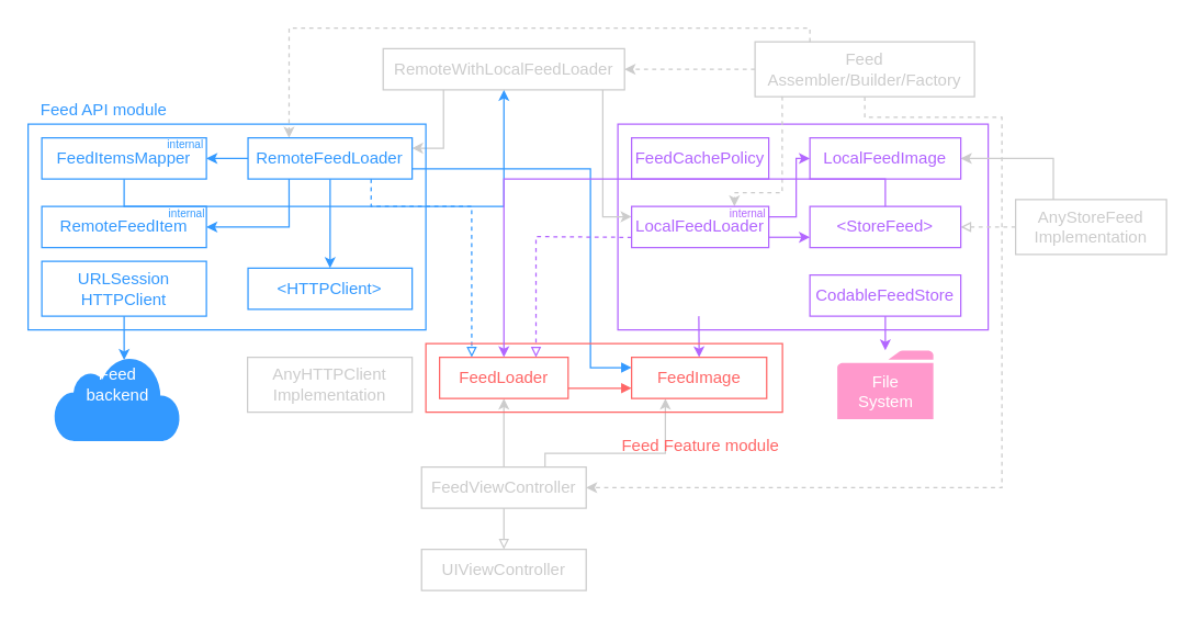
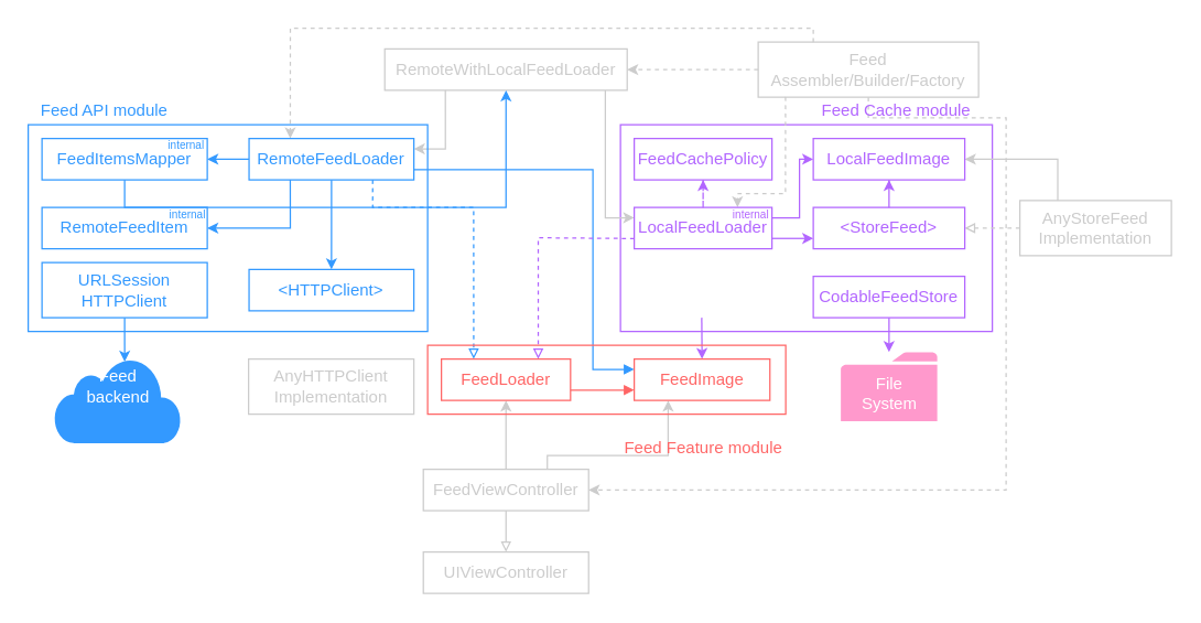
  <mxCell id="0" />
  <mxCell id="1" parent="0" />
  <mxCell id="2" value="" style="rounded=0;whiteSpace=wrap;html=1;rotation=0;fillColor=none;strokeColor=#B266FF;strokeWidth=1;" parent="1" vertex="1"><mxGeometry x="450" y="90" width="270" height="150" as="geometry" /></mxCell>
  <mxCell id="3" value="" style="edgeStyle=orthogonalEdgeStyle;rounded=0;orthogonalLoop=1;jettySize=auto;html=1;endArrow=block;endFill=0;rotation=0;strokeColor=#CCCCCC;endSize=5;" parent="1" source="4" target="5" edge="1"><mxGeometry relative="1" as="geometry" /></mxCell>
  <mxCell id="4" value="FeedViewController" style="rounded=0;whiteSpace=wrap;html=1;rotation=0;fillColor=none;strokeColor=#CCCCCC;fontColor=#CCCCCC;" parent="1" vertex="1"><mxGeometry x="306.88" y="340" width="120" height="30" as="geometry" /></mxCell>
  <mxCell id="5" value="UIViewController" style="rounded=0;whiteSpace=wrap;html=1;rotation=0;fontColor=#CCCCCC;fillColor=none;strokeColor=#CCCCCC;" parent="1" vertex="1"><mxGeometry x="306.88" y="400" width="120" height="30" as="geometry" /></mxCell>
  <mxCell id="6" style="edgeStyle=orthogonalEdgeStyle;rounded=0;orthogonalLoop=1;jettySize=auto;html=1;endArrow=classic;endFill=1;entryX=0;entryY=0.25;entryDx=0;entryDy=0;rotation=0;strokeColor=#CCCCCC;endSize=5;" parent="1" source="7" target="54" edge="1"><mxGeometry relative="1" as="geometry"><Array as="points"><mxPoint x="439" y="158" /><mxPoint x="460" y="158" /></Array></mxGeometry></mxCell>
  <mxCell id="7" value="RemoteWithLocalFeedLoader" style="rounded=0;whiteSpace=wrap;html=1;rotation=0;fillColor=none;strokeColor=#CCCCCC;fontColor=#CCCCCC;" parent="1" vertex="1"><mxGeometry x="278.87" y="35" width="176" height="30" as="geometry" /></mxCell>
  <mxCell id="8" style="edgeStyle=orthogonalEdgeStyle;orthogonalLoop=1;jettySize=auto;html=1;endArrow=classic;endFill=1;exitX=0.25;exitY=1;exitDx=0;exitDy=0;rotation=0;strokeColor=#CCCCCC;rounded=0;endSize=5;entryX=1;entryY=0.25;entryDx=0;entryDy=0;" parent="1" source="7" target="37" edge="1"><mxGeometry relative="1" as="geometry"><mxPoint x="350" y="108" as="targetPoint" /><Array as="points"><mxPoint x="323" y="108" /></Array></mxGeometry></mxCell>
  <mxCell id="9" style="edgeStyle=orthogonalEdgeStyle;rounded=0;orthogonalLoop=1;jettySize=auto;html=1;endArrow=block;endFill=0;dashed=1;jumpStyle=none;strokeWidth=1;rotation=0;exitX=0.75;exitY=1;exitDx=0;exitDy=0;strokeColor=#3399FF;entryX=0.25;entryY=0;entryDx=0;entryDy=0;endSize=5;" parent="1" source="37" target="26" edge="1"><mxGeometry relative="1" as="geometry"><mxPoint x="320" y="185" as="sourcePoint" /><Array as="points"><mxPoint x="270" y="150" /><mxPoint x="343" y="150" /></Array></mxGeometry></mxCell>
  <mxCell id="10" style="edgeStyle=orthogonalEdgeStyle;rounded=0;orthogonalLoop=1;jettySize=auto;html=1;exitX=1;exitY=0.75;exitDx=0;exitDy=0;entryX=0;entryY=0.25;entryDx=0;entryDy=0;startArrow=none;startFill=0;endArrow=block;endFill=1;rotation=0;strokeColor=#3399FF;endSize=5;" parent="1" source="37" target="27" edge="1"><mxGeometry relative="1" as="geometry"><Array as="points"><mxPoint x="430" y="122" /><mxPoint x="430" y="268" /></Array></mxGeometry></mxCell>
  <mxCell id="11" value="&lt;font color=&quot;#cccccc&quot;&gt;AnyHTTPClient&lt;br&gt;Implementation&lt;/font&gt;" style="rounded=0;whiteSpace=wrap;html=1;gradientColor=#ffffff;rotation=0;fillColor=none;strokeColor=#CCCCCC;" parent="1" vertex="1"><mxGeometry x="180" y="260" width="120" height="40" as="geometry" /></mxCell>
  <mxCell id="12" value="" style="edgeStyle=orthogonalEdgeStyle;rounded=0;orthogonalLoop=1;jettySize=auto;html=1;endArrow=classic;endFill=1;entryX=0.5;entryY=1;entryDx=0;entryDy=0;exitX=0.5;exitY=0;exitDx=0;exitDy=0;rotation=0;strokeColor=#CCCCCC;endSize=5;" parent="1" source="4" target="26" edge="1"><mxGeometry relative="1" as="geometry" /></mxCell>
  <mxCell id="13" style="edgeStyle=orthogonalEdgeStyle;rounded=0;orthogonalLoop=1;jettySize=auto;html=1;exitX=0.75;exitY=0;exitDx=0;exitDy=0;startArrow=none;startFill=0;endArrow=classic;endFill=1;strokeColor=#CCCCCC;rotation=0;entryX=0.25;entryY=1;entryDx=0;entryDy=0;endSize=5;" parent="1" source="4" target="27" edge="1"><mxGeometry relative="1" as="geometry"><Array as="points"><mxPoint x="397" y="330" /><mxPoint x="485" y="330" /></Array></mxGeometry></mxCell>
  <mxCell id="14" style="edgeStyle=orthogonalEdgeStyle;rounded=0;orthogonalLoop=1;jettySize=auto;html=1;entryX=0.75;entryY=0;entryDx=0;entryDy=0;startArrow=none;startFill=0;endArrow=block;endFill=0;dashed=1;rotation=0;exitX=0;exitY=0.75;exitDx=0;exitDy=0;endSize=5;strokeColor=#B266FF;" parent="1" source="54" target="26" edge="1"><mxGeometry relative="1" as="geometry"><Array as="points"><mxPoint x="450" y="172" /><mxPoint x="390" y="172" /></Array></mxGeometry></mxCell>
  <mxCell id="15" style="edgeStyle=orthogonalEdgeStyle;rounded=0;orthogonalLoop=1;jettySize=auto;html=1;entryX=0.5;entryY=0;entryDx=0;entryDy=0;startArrow=none;startFill=0;endArrow=classic;endFill=1;rotation=0;strokeColor=#B266FF;endSize=5;" parent="1" target="27" edge="1"><mxGeometry relative="1" as="geometry"><mxPoint x="509" y="230" as="sourcePoint" /></mxGeometry></mxCell>
  <mxCell id="16" style="edgeStyle=orthogonalEdgeStyle;rounded=0;orthogonalLoop=1;jettySize=auto;html=1;exitX=0;exitY=0.5;exitDx=0;exitDy=0;entryX=1;entryY=0.5;entryDx=0;entryDy=0;dashed=1;fontSize=12;fontColor=#CCCCCC;endArrow=block;endFill=0;endSize=5;strokeColor=#CCCCCC;strokeWidth=1;" edge="1" parent="1" source="18" target="55"><mxGeometry relative="1" as="geometry" /></mxCell>
  <mxCell id="17" style="edgeStyle=orthogonalEdgeStyle;rounded=0;orthogonalLoop=1;jettySize=auto;html=1;entryX=1;entryY=0.5;entryDx=0;entryDy=0;fontSize=12;fontColor=#CCCCCC;endArrow=classic;endFill=1;endSize=5;strokeColor=#CCCCCC;strokeWidth=1;exitX=0.25;exitY=0;exitDx=0;exitDy=0;" edge="1" parent="1" source="18" target="56"><mxGeometry relative="1" as="geometry"><Array as="points"><mxPoint x="767" y="115" /></Array></mxGeometry></mxCell>
  <mxCell id="18" value="AnyStoreFeed&lt;br&gt;Implementation" style="rounded=0;whiteSpace=wrap;html=1;gradientColor=#ffffff;rotation=0;fillColor=none;strokeColor=#CCCCCC;fontColor=#CCCCCC;" parent="1" vertex="1"><mxGeometry x="740" y="145" width="110" height="40" as="geometry" /></mxCell>
  <mxCell id="19" style="edgeStyle=orthogonalEdgeStyle;rounded=0;orthogonalLoop=1;jettySize=auto;html=1;entryX=0.556;entryY=0.033;entryDx=0;entryDy=0;entryPerimeter=0;fontSize=12;fontColor=#FFFFFF;endArrow=classic;endFill=1;strokeColor=#3399FF;strokeWidth=1;endSize=5;" edge="1" parent="1" source="38" target="22"><mxGeometry relative="1" as="geometry" /></mxCell>
  <mxCell id="20" value="" style="group" vertex="1" connectable="0" parent="1"><mxGeometry x="40" y="260" width="100" height="60" as="geometry" /></mxCell>
  <mxCell id="21" value="" style="group" vertex="1" connectable="0" parent="20"><mxGeometry width="90" height="60" as="geometry" /></mxCell>
  <mxCell id="22" value="" style="html=1;verticalLabelPosition=bottom;align=center;labelBackgroundColor=#ffffff;verticalAlign=top;strokeWidth=2;shadow=0;dashed=0;shape=mxgraph.ios7.icons.cloud;fontSize=12;fontColor=#FFFFFF;fillColor=#3399FF;gradientColor=none;strokeColor=#3399FF;" vertex="1" parent="21"><mxGeometry width="90" height="60" as="geometry" /></mxCell>
  <mxCell id="23" value="Feed&lt;br&gt;backend" style="text;html=1;align=center;verticalAlign=middle;resizable=0;points=[];autosize=1;strokeColor=none;fontSize=12;fontColor=#FFFFFF;" vertex="1" parent="21"><mxGeometry x="15.0" y="5" width="60" height="30" as="geometry" /></mxCell>
  <mxCell id="24" style="edgeStyle=orthogonalEdgeStyle;rounded=0;orthogonalLoop=1;jettySize=auto;html=1;startArrow=none;startFill=0;endArrow=classic;endFill=1;exitX=1;exitY=0.75;exitDx=0;exitDy=0;rotation=0;strokeColor=#B266FF;strokeWidth=1;endSize=5;entryX=0;entryY=0.75;entryDx=0;entryDy=0;" parent="1" source="54" target="55" edge="1"><mxGeometry x="310" y="260" as="geometry"><mxPoint x="590" y="222" as="targetPoint" /></mxGeometry></mxCell>
  <mxCell id="25" value="" style="rounded=0;whiteSpace=wrap;html=1;rotation=0;fillColor=none;strokeColor=#FF6666;fontColor=#FF6666;" parent="1" vertex="1"><mxGeometry x="310" y="250" width="260" height="50" as="geometry" /></mxCell>
  <mxCell id="26" value="FeedLoader" style="rounded=0;whiteSpace=wrap;html=1;rotation=0;fillColor=none;strokeColor=#FF6666;fontColor=#FF6666;" parent="1" vertex="1"><mxGeometry x="320" y="260" width="93.75" height="30" as="geometry" /></mxCell>
  <mxCell id="27" value="FeedImage" style="rounded=0;whiteSpace=wrap;html=1;rotation=0;fillColor=none;strokeWidth=1;strokeColor=#FF6666;fontColor=#FF6666;" parent="1" vertex="1"><mxGeometry x="460" y="260" width="98.5" height="30" as="geometry" /></mxCell>
  <mxCell id="28" value="" style="edgeStyle=orthogonalEdgeStyle;rounded=0;orthogonalLoop=1;jettySize=auto;html=1;startArrow=none;startFill=0;endArrow=block;endFill=1;exitX=1;exitY=0.75;exitDx=0;exitDy=0;entryX=0;entryY=0.75;entryDx=0;entryDy=0;rotation=0;strokeColor=#FF6666;fontColor=#FF6666;endSize=5;" parent="1" source="26" target="27" edge="1"><mxGeometry x="270" y="340" as="geometry" /></mxCell>
  <mxCell id="29" value="Feed Feature module" style="text;html=1;align=center;verticalAlign=middle;resizable=0;points=[];autosize=1;fontColor=#FF6666;" vertex="1" parent="1"><mxGeometry x="445" y="315" width="130" height="20" as="geometry" /></mxCell>
  <mxCell id="30" style="edgeStyle=orthogonalEdgeStyle;rounded=0;orthogonalLoop=1;jettySize=auto;html=1;entryX=1;entryY=0.5;entryDx=0;entryDy=0;dashed=1;fontSize=12;fontColor=#CCCCCC;endArrow=classic;endFill=1;strokeColor=#CCCCCC;strokeWidth=1;endSize=5;" edge="1" parent="1" source="34" target="7"><mxGeometry relative="1" as="geometry" /></mxCell>
  <mxCell id="31" style="edgeStyle=orthogonalEdgeStyle;rounded=0;orthogonalLoop=1;jettySize=auto;html=1;exitX=0.124;exitY=0.995;exitDx=0;exitDy=0;dashed=1;fontSize=12;fontColor=#CCCCCC;endArrow=classic;endFill=1;endSize=5;strokeColor=#CCCCCC;strokeWidth=1;entryX=0.75;entryY=0;entryDx=0;entryDy=0;exitPerimeter=0;" edge="1" parent="1" source="34" target="54"><mxGeometry relative="1" as="geometry"><mxPoint x="520" y="200" as="targetPoint" /><Array as="points"><mxPoint x="570" y="140" /><mxPoint x="535" y="140" /></Array></mxGeometry></mxCell>
  <mxCell id="32" style="edgeStyle=orthogonalEdgeStyle;rounded=0;orthogonalLoop=1;jettySize=auto;html=1;entryX=1;entryY=0.5;entryDx=0;entryDy=0;dashed=1;fontSize=12;fontColor=#CCCCCC;endArrow=classic;endFill=1;endSize=5;strokeColor=#CCCCCC;strokeWidth=1;" edge="1" parent="1" source="34" target="4"><mxGeometry relative="1" as="geometry"><Array as="points"><mxPoint x="630" y="85" /><mxPoint x="730" y="85" /><mxPoint x="730" y="355" /></Array></mxGeometry></mxCell>
  <mxCell id="33" style="edgeStyle=orthogonalEdgeStyle;rounded=0;orthogonalLoop=1;jettySize=auto;html=1;dashed=1;fontSize=12;fontColor=#CCCCCC;endArrow=classic;endFill=1;endSize=5;strokeColor=#CCCCCC;strokeWidth=1;entryX=0.25;entryY=0;entryDx=0;entryDy=0;exitX=0.25;exitY=0;exitDx=0;exitDy=0;" edge="1" parent="1" source="34" target="37"><mxGeometry relative="1" as="geometry"><mxPoint x="210" y="10" as="targetPoint" /><Array as="points"><mxPoint x="590" y="20" /><mxPoint x="210" y="20" /></Array></mxGeometry></mxCell>
  <mxCell id="34" value="Feed Assembler/Builder/Factory" style="rounded=0;whiteSpace=wrap;html=1;rotation=0;fillColor=none;strokeColor=#CCCCCC;fontColor=#CCCCCC;" vertex="1" parent="1"><mxGeometry x="550" y="30" width="160" height="40" as="geometry" /></mxCell>
  <mxCell id="35" value="internal" style="text;html=1;strokeColor=none;fillColor=none;align=center;verticalAlign=middle;whiteSpace=wrap;rounded=0;fontSize=8;fontColor=#B266FF;" vertex="1" parent="1"><mxGeometry x="530" y="150" width="30" height="10" as="geometry" /></mxCell>
  <mxCell id="36" value="" style="rounded=0;whiteSpace=wrap;html=1;gradientColor=#ffffff;align=left;rotation=0;strokeColor=#3399FF;fontColor=#3399FF;fillColor=none;container=0;" vertex="1" parent="1"><mxGeometry x="20" y="90" width="290" height="150" as="geometry"><mxRectangle x="100" y="190" width="50" height="40" as="alternateBounds" /></mxGeometry></mxCell>
  <mxCell id="37" value="RemoteFeedLoader" style="rounded=0;whiteSpace=wrap;html=1;gradientColor=#ffffff;rotation=0;strokeColor=#3399FF;fontColor=#3399FF;fillColor=none;" parent="1" vertex="1"><mxGeometry x="180.34" y="100" width="119.66" height="30" as="geometry" /></mxCell>
  <mxCell id="38" value="URLSession&lt;br&gt;HTTPClient" style="rounded=0;whiteSpace=wrap;html=1;gradientColor=#ffffff;rotation=0;strokeColor=#3399FF;fontColor=#3399FF;fillColor=none;" parent="1" vertex="1"><mxGeometry x="30" y="190" width="120" height="40" as="geometry" /></mxCell>
  <mxCell id="39" value="Feed API module" style="text;html=1;align=center;verticalAlign=middle;resizable=0;points=[];autosize=1;fontColor=#3399FF;" vertex="1" parent="1"><mxGeometry x="20" y="70" width="110" height="20" as="geometry" /></mxCell>
  <mxCell id="40" value="&amp;lt;HTTPClient&amp;gt;" style="rounded=0;whiteSpace=wrap;html=1;gradientColor=#ffffff;rotation=0;strokeColor=#3399FF;fontColor=#3399FF;fillColor=none;" parent="1" vertex="1"><mxGeometry x="180.34" y="195" width="119.66" height="30" as="geometry" /></mxCell>
  <mxCell id="41" value="" style="group" vertex="1" connectable="0" parent="1"><mxGeometry x="30" y="100" width="120" height="30" as="geometry" /></mxCell>
  <mxCell id="42" value="FeedItemsMapper" style="rounded=0;whiteSpace=wrap;html=1;gradientColor=#ffffff;rotation=0;strokeColor=#3399FF;fontColor=#3399FF;fillColor=none;" parent="41" vertex="1"><mxGeometry width="120" height="30" as="geometry" /></mxCell>
  <mxCell id="43" value="internal" style="text;html=1;strokeColor=none;fillColor=none;align=center;verticalAlign=middle;whiteSpace=wrap;rounded=0;fontSize=8;fontColor=#3399FF;" vertex="1" parent="41"><mxGeometry x="90" width="30" height="10" as="geometry" /></mxCell>
  <mxCell id="44" style="edgeStyle=orthogonalEdgeStyle;rounded=0;orthogonalLoop=1;jettySize=auto;html=1;rotation=0;strokeColor=#3399FF;fontColor=#3399FF;entryX=1;entryY=0.5;entryDx=0;entryDy=0;exitX=0.25;exitY=1;exitDx=0;exitDy=0;endSize=5;" parent="1" source="37" target="50" edge="1"><mxGeometry x="-180" y="100" as="geometry"><mxPoint x="97" y="250" as="targetPoint" /><Array as="points"><mxPoint x="210" y="165" /></Array></mxGeometry></mxCell>
  <mxCell id="45" style="edgeStyle=orthogonalEdgeStyle;rounded=0;jumpStyle=none;orthogonalLoop=1;jettySize=auto;html=1;entryX=0.5;entryY=0;entryDx=0;entryDy=0;strokeWidth=1;rotation=0;strokeColor=#3399FF;endSize=5;" parent="1" source="37" target="40" edge="1"><mxGeometry x="-180" y="100" as="geometry"><mxPoint x="331.695" y="290" as="sourcePoint" /></mxGeometry></mxCell>
  <mxCell id="46" style="edgeStyle=orthogonalEdgeStyle;rounded=0;jumpStyle=none;orthogonalLoop=1;jettySize=auto;html=1;entryX=1;entryY=0.5;entryDx=0;entryDy=0;strokeWidth=1;rotation=0;strokeColor=#3399FF;fontColor=#3399FF;endSize=5;" parent="1" source="37" target="42" edge="1"><mxGeometry x="-180" y="100" as="geometry" /></mxCell>
  <mxCell id="47" style="edgeStyle=orthogonalEdgeStyle;rounded=0;orthogonalLoop=1;jettySize=auto;html=1;exitX=0.5;exitY=1;exitDx=0;exitDy=0;fontSize=8;fontColor=#3399FF;endArrow=classic;endFill=1;strokeColor=#3399FF;strokeWidth=1;endSize=5;" edge="1" parent="1" source="42" target="7"><mxGeometry x="10" y="150" as="geometry" /></mxCell>
  <mxCell id="48" value="" style="group" vertex="1" connectable="0" parent="1"><mxGeometry x="30" y="150" width="130" height="30" as="geometry" /></mxCell>
  <mxCell id="49" value="" style="group" vertex="1" connectable="0" parent="48"><mxGeometry width="130" height="30" as="geometry" /></mxCell>
  <mxCell id="50" value="RemoteFeedItem" style="rounded=0;whiteSpace=wrap;html=1;gradientColor=#ffffff;rotation=0;strokeColor=#3399FF;fontColor=#3399FF;fillColor=none;" vertex="1" parent="49"><mxGeometry width="120" height="30" as="geometry" /></mxCell>
  <mxCell id="51" value="internal" style="text;html=1;strokeColor=none;fillColor=none;align=center;verticalAlign=middle;whiteSpace=wrap;rounded=0;fontSize=8;fontColor=#3399FF;" vertex="1" parent="48"><mxGeometry x="90.63" width="30" height="10" as="geometry" /></mxCell>
  <mxCell id="52" style="edgeStyle=orthogonalEdgeStyle;rounded=0;orthogonalLoop=1;jettySize=auto;html=1;exitX=0.5;exitY=1;exitDx=0;exitDy=0;fontSize=12;fontColor=#FFFFFF;endArrow=classic;endFill=1;endSize=5;strokeColor=#B266FF;strokeWidth=1;" edge="1" parent="1" source="53" target="63"><mxGeometry relative="1" as="geometry" /></mxCell>
  <mxCell id="53" value="CodableFeedStore" style="rounded=0;whiteSpace=wrap;html=1;gradientColor=#ffffff;rotation=0;fillColor=none;strokeColor=#B266FF;fontColor=#B266FF;" vertex="1" parent="1"><mxGeometry x="590" y="200" width="110" height="30" as="geometry" /></mxCell>
  <mxCell id="54" value="LocalFeedLoader" style="rounded=0;whiteSpace=wrap;html=1;gradientColor=#ffffff;rotation=0;fontColor=#B266FF;strokeColor=#B266FF;fillColor=none;strokeWidth=1;fontStyle=0" parent="1" vertex="1"><mxGeometry x="460" y="150" width="100" height="30" as="geometry" /></mxCell>
  <mxCell id="55" value="&amp;lt;StoreFeed&amp;gt;" style="rounded=0;whiteSpace=wrap;html=1;gradientColor=#ffffff;rotation=0;fontColor=#B266FF;strokeColor=#B266FF;fillColor=none;strokeWidth=1;" parent="1" vertex="1"><mxGeometry x="590" y="150" width="110" height="30" as="geometry" /></mxCell>
  <mxCell id="56" value="LocalFeedImage" style="rounded=0;whiteSpace=wrap;html=1;gradientColor=#ffffff;rotation=0;fontColor=#B266FF;strokeColor=#B266FF;fillColor=none;strokeWidth=1;" parent="1" vertex="1"><mxGeometry x="590" y="100" width="110" height="30" as="geometry" /></mxCell>
+ <mxCell id="57" value="Feed Cache module" style="text;html=1;align=center;verticalAlign=middle;resizable=0;points=[];autosize=1;strokeColor=none;fontColor=#B266FF;" vertex="1" parent="1"><mxGeometry x="590" y="70" width="120" height="20" as="geometry" /></mxCell>
  <mxCell id="58" value="FeedCachePolicy" style="rounded=0;whiteSpace=wrap;html=1;gradientColor=#ffffff;rotation=0;fontColor=#B266FF;strokeColor=#B266FF;fillColor=none;strokeWidth=1;fontStyle=0" vertex="1" parent="1"><mxGeometry x="460" y="100" width="100" height="30" as="geometry" /></mxCell>
- <mxCell id="59" style="edgeStyle=orthogonalEdgeStyle;rounded=0;orthogonalLoop=1;jettySize=auto;html=1;exitX=0.5;exitY=0;exitDx=0;exitDy=0;fontColor=#B266FF;strokeColor=#B266FF;strokeWidth=1;endSize=5;" edge="1" parent="1" source="55" target="26"><mxGeometry x="1620" y="400" as="geometry" /></mxCell>
+ <mxCell id="59" style="edgeStyle=orthogonalEdgeStyle;rounded=0;orthogonalLoop=1;jettySize=auto;html=1;exitX=0.5;exitY=0;exitDx=0;exitDy=0;fontColor=#B266FF;strokeColor=#B266FF;strokeWidth=1;endSize=5;" edge="1" parent="1" source="55" target="56"><mxGeometry x="1620" y="400" as="geometry" /></mxCell>
  <mxCell id="60" value="" style="edgeStyle=orthogonalEdgeStyle;rounded=0;orthogonalLoop=1;jettySize=auto;html=1;startArrow=none;startFill=0;endArrow=classic;endFill=1;rotation=0;strokeColor=#B266FF;strokeWidth=1;endSize=5;exitX=1;exitY=0.25;exitDx=0;exitDy=0;entryX=0;entryY=0.5;entryDx=0;entryDy=0;" parent="1" source="54" target="56" edge="1"><mxGeometry x="790" y="290" as="geometry"><Array as="points"><mxPoint x="580" y="158" /><mxPoint x="580" y="115" /></Array></mxGeometry></mxCell>
+ <mxCell id="61" value="" style="edgeStyle=orthogonalEdgeStyle;rounded=0;orthogonalLoop=1;jettySize=auto;html=1;fontSize=12;fontColor=#CCCCCC;endArrow=classic;endFill=1;endSize=5;strokeColor=#B266FF;strokeWidth=1;dashed=1;" edge="1" parent="1" source="54" target="58"><mxGeometry x="920" y="240" as="geometry" /></mxCell>
  <mxCell id="62" value="" style="group" vertex="1" connectable="0" parent="1"><mxGeometry x="610" y="255" width="70" height="50" as="geometry" /></mxCell>
  <mxCell id="63" value="" style="pointerEvents=1;shadow=0;dashed=0;html=1;strokeColor=none;labelPosition=center;verticalLabelPosition=bottom;verticalAlign=top;outlineConnect=0;align=center;shape=mxgraph.office.concepts.folder;fontSize=12;fontColor=#B266FF;fillColor=#FF99CC;" vertex="1" parent="62"><mxGeometry width="70" height="50" as="geometry" /></mxCell>
  <mxCell id="64" value="File&lt;br&gt;System" style="text;html=1;align=center;verticalAlign=middle;resizable=0;points=[];autosize=1;strokeColor=none;fontSize=12;fontColor=#FFFFFF;" vertex="1" parent="62"><mxGeometry x="5" y="15" width="60" height="30" as="geometry" /></mxCell>
